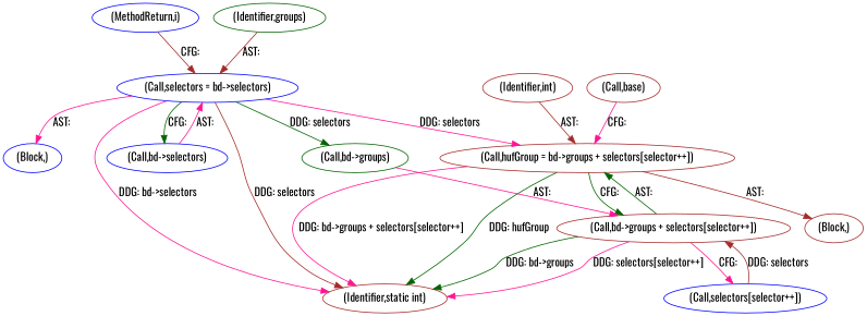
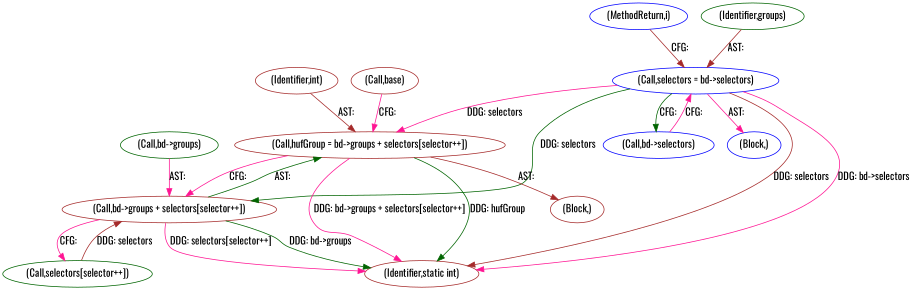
  digraph {
    fontname=Oswald
    node [color=brown fontname=Oswald]
    edge [color=deeppink fontname=Oswald]
    n1 [color=blue label="(Call,selectors = bd->selectors)"]
    n2 [label="(Call,hufGroup = bd->groups + selectors[selector++])"]
    n3 [label="(Call,bd->groups + selectors[selector++])"]
    n4 [color=blue label="(Call,bd->selectors)"]
    n5 [color=blue label="(Block,)"]
    n6 [label="(Identifier,static int)"]
    n7 [label="(Block,)"]
-   n8 [color=blue label="(Call,selectors[selector++])"]
+   n8 [color=darkgreen label="(Call,selectors[selector++])"]
    n9 [color=blue label="(MethodReturn,i)"]
    n10 [color=darkgreen label="(Identifier,groups)"]
    n11 [label="(Identifier,int)"]
    n12 [color=darkgreen label="(Call,bd->groups)"]
    n13 [label="(Call,base)"]
    n1 -> n2 [label="DDG: selectors"]
-   n1 -> n12 [color=darkgreen label="DDG: selectors"]
+   n1 -> n3 [color=darkgreen label="DDG: selectors"]
    n1 -> n4 [color=darkgreen label="CFG: "]
    n1 -> n5 [label="AST: "]
    n1 -> n6 [color=brown label="DDG: selectors"]
    n1 -> n6 [label="DDG: bd->selectors"]
-   n2 -> n3 [color=darkgreen label="CFG: "]
+   n2 -> n3 [label="CFG: "]
    n2 -> n6 [label="DDG: bd->groups + selectors[selector++]"]
    n2 -> n6 [color=darkgreen label="DDG: hufGroup"]
    n2 -> n7 [color=brown label="AST: "]
    n3 -> n2 [color=darkgreen label="AST: "]
    n3 -> n6 [label="DDG: selectors[selector++]"]
    n3 -> n6 [color=darkgreen label="DDG: bd->groups"]
    n3 -> n8 [label="CFG: "]
-   n4 -> n1 [label="AST: "]
+   n4 -> n1 [label="CFG: "]
    n8 -> n3 [color=brown label="DDG: selectors"]
    n9 -> n1 [color=brown label="CFG: "]
    n10 -> n1 [color=brown label="AST: "]
    n11 -> n2 [color=brown label="AST: "]
    n12 -> n3 [label="AST: "]
    n13 -> n2 [label="CFG: "]
  }
